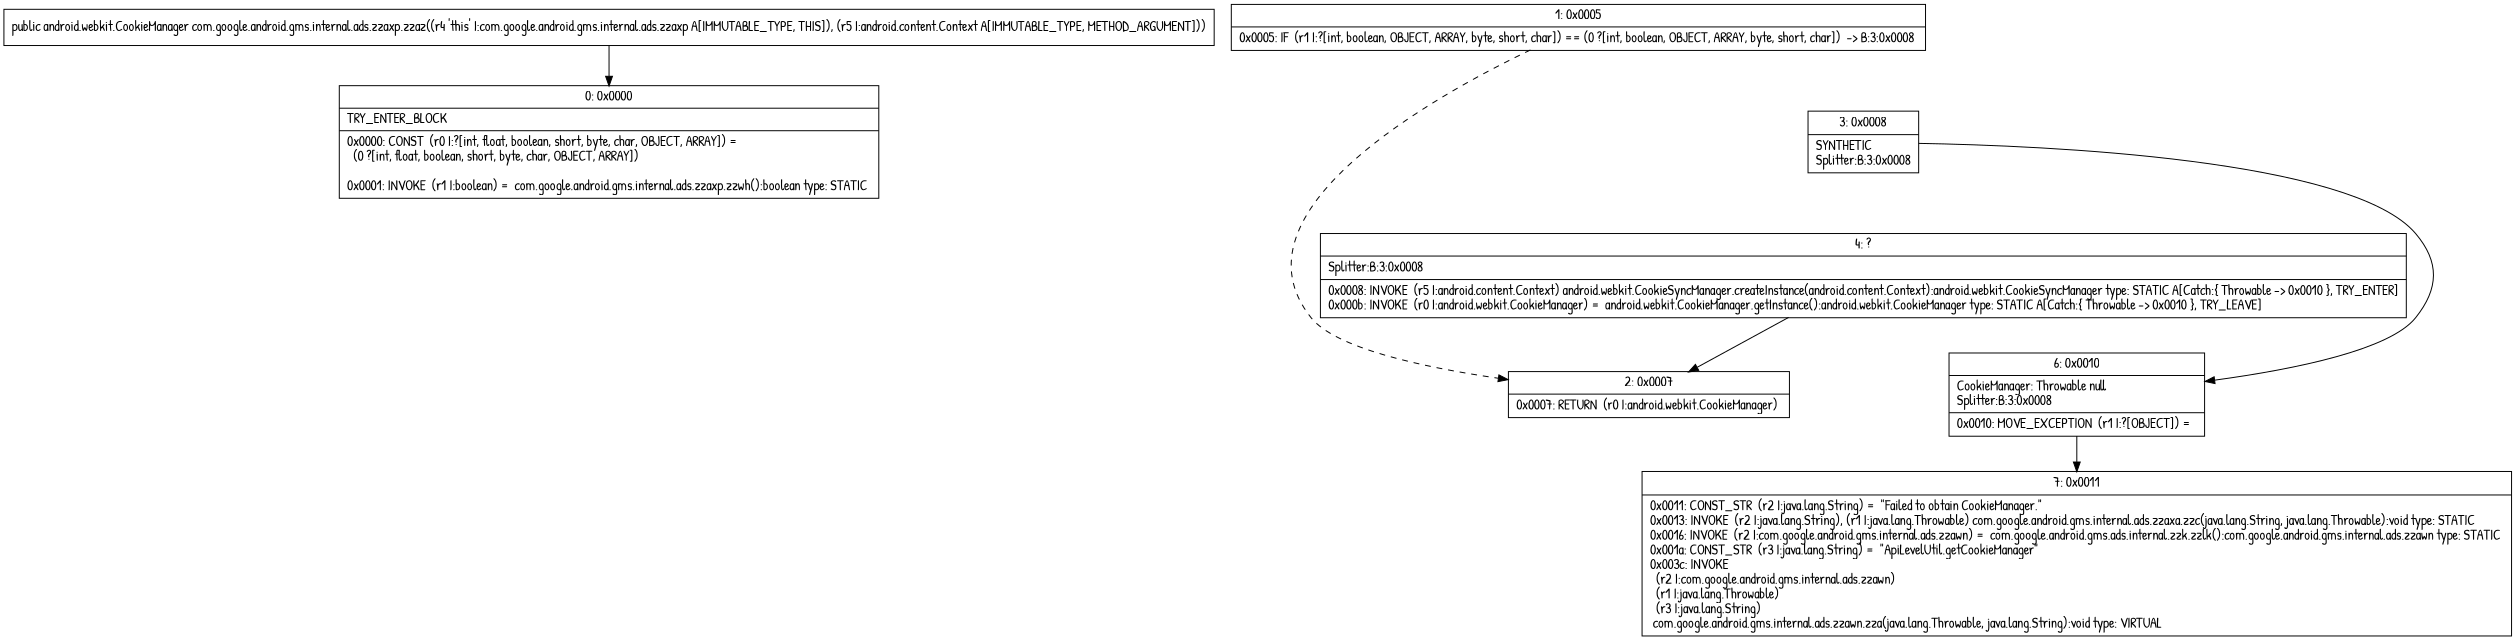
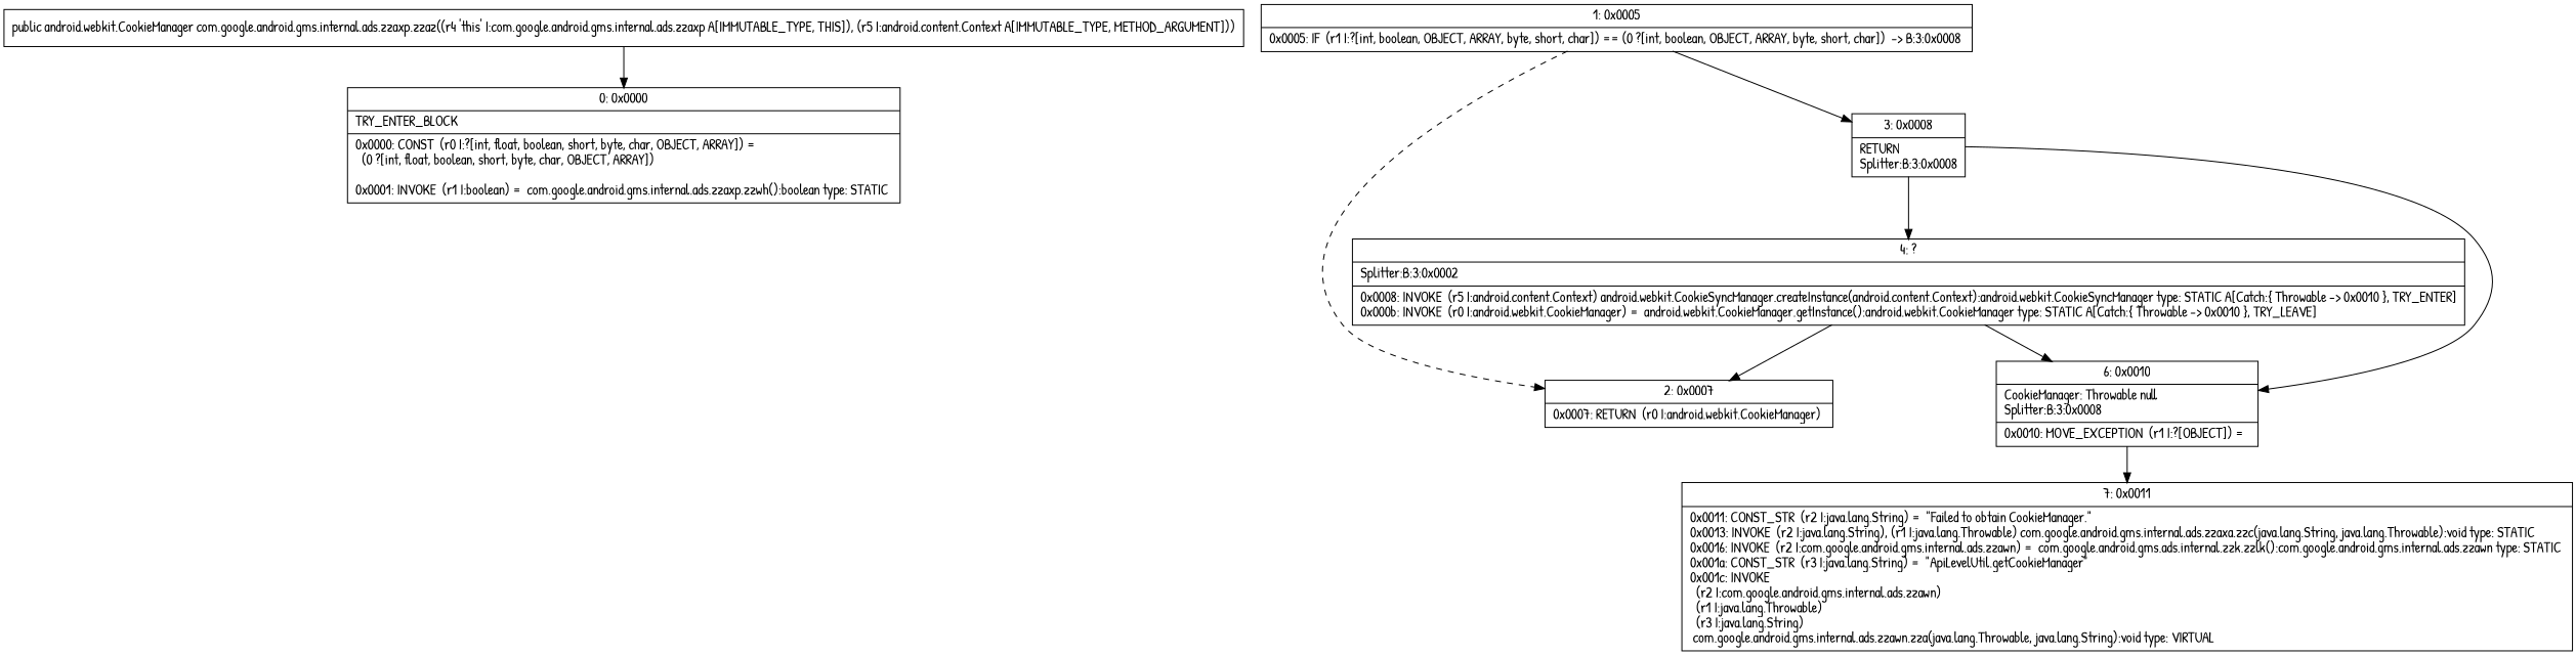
  digraph {
    fontname="Patrick Hand"
    node [fontname="Patrick Hand" shape=record]
    edge [fontname="Patrick Hand"]
    n1 [label="{0\:\ 0x0000|TRY_ENTER_BLOCK\l|0x0000: CONST  (r0 I:?[int, float, boolean, short, byte, char, OBJECT, ARRAY]) = \l  (0 ?[int, float, boolean, short, byte, char, OBJECT, ARRAY])\l \l0x0001: INVOKE  (r1 I:boolean) =  com.google.android.gms.internal.ads.zzaxp.zzwh():boolean type: STATIC \l}"]
    n2 [label="{1\:\ 0x0005|0x0005: IF  (r1 I:?[int, boolean, OBJECT, ARRAY, byte, short, char]) == (0 ?[int, boolean, OBJECT, ARRAY, byte, short, char])  \-\> B:3:0x0008 \l}"]
    n3 [label="{2\:\ 0x0007|0x0007: RETURN  (r0 I:android.webkit.CookieManager) \l}"]
-   n4 [label="{3\:\ 0x0008|SYNTHETIC\lSplitter:B:3:0x0008\l}"]
-   n5 [label="{4\:\ ?|Splitter:B:3:0x0008\l|0x0008: INVOKE  (r5 I:android.content.Context) android.webkit.CookieSyncManager.createInstance(android.content.Context):android.webkit.CookieSyncManager type: STATIC A[Catch:\{ Throwable \-\> 0x0010 \}, TRY_ENTER]\l0x000b: INVOKE  (r0 I:android.webkit.CookieManager) =  android.webkit.CookieManager.getInstance():android.webkit.CookieManager type: STATIC A[Catch:\{ Throwable \-\> 0x0010 \}, TRY_LEAVE]\l}"]
+   n4 [label="{3\:\ 0x0008|RETURN\lSplitter:B:3:0x0008\l}"]
+   n5 [label="{4\:\ ?|Splitter:B:3:0x0002\l|0x0008: INVOKE  (r5 I:android.content.Context) android.webkit.CookieSyncManager.createInstance(android.content.Context):android.webkit.CookieSyncManager type: STATIC A[Catch:\{ Throwable \-\> 0x0010 \}, TRY_ENTER]\l0x000b: INVOKE  (r0 I:android.webkit.CookieManager) =  android.webkit.CookieManager.getInstance():android.webkit.CookieManager type: STATIC A[Catch:\{ Throwable \-\> 0x0010 \}, TRY_LEAVE]\l}"]
    n6 [label="{6\:\ 0x0010|CookieManager: Throwable null\lSplitter:B:3:0x0008\l|0x0010: MOVE_EXCEPTION  (r1 I:?[OBJECT]) =  \l}"]
-   n7 [label="{7\:\ 0x0011|0x0011: CONST_STR  (r2 I:java.lang.String) =  \"Failed to obtain CookieManager.\" \l0x0013: INVOKE  (r2 I:java.lang.String), (r1 I:java.lang.Throwable) com.google.android.gms.internal.ads.zzaxa.zzc(java.lang.String, java.lang.Throwable):void type: STATIC \l0x0016: INVOKE  (r2 I:com.google.android.gms.internal.ads.zzawn) =  com.google.android.gms.ads.internal.zzk.zzlk():com.google.android.gms.internal.ads.zzawn type: STATIC \l0x001a: CONST_STR  (r3 I:java.lang.String) =  \"ApiLevelUtil.getCookieManager\" \l0x003c: INVOKE  \l  (r2 I:com.google.android.gms.internal.ads.zzawn)\l  (r1 I:java.lang.Throwable)\l  (r3 I:java.lang.String)\l com.google.android.gms.internal.ads.zzawn.zza(java.lang.Throwable, java.lang.String):void type: VIRTUAL \l}"]
+   n7 [label="{7\:\ 0x0011|0x0011: CONST_STR  (r2 I:java.lang.String) =  \"Failed to obtain CookieManager.\" \l0x0013: INVOKE  (r2 I:java.lang.String), (r1 I:java.lang.Throwable) com.google.android.gms.internal.ads.zzaxa.zzc(java.lang.String, java.lang.Throwable):void type: STATIC \l0x0016: INVOKE  (r2 I:com.google.android.gms.internal.ads.zzawn) =  com.google.android.gms.ads.internal.zzk.zzlk():com.google.android.gms.internal.ads.zzawn type: STATIC \l0x001a: CONST_STR  (r3 I:java.lang.String) =  \"ApiLevelUtil.getCookieManager\" \l0x001c: INVOKE  \l  (r2 I:com.google.android.gms.internal.ads.zzawn)\l  (r1 I:java.lang.Throwable)\l  (r3 I:java.lang.String)\l com.google.android.gms.internal.ads.zzawn.zza(java.lang.Throwable, java.lang.String):void type: VIRTUAL \l}"]
    n8 [label="{public android.webkit.CookieManager com.google.android.gms.internal.ads.zzaxp.zzaz((r4 'this' I:com.google.android.gms.internal.ads.zzaxp A[IMMUTABLE_TYPE, THIS]), (r5 I:android.content.Context A[IMMUTABLE_TYPE, METHOD_ARGUMENT])) }"]
    n2 -> n3 [style=dashed]
+   n2 -> n4
+   n4 -> n5
    n4 -> n6
    n5 -> n3
+   n5 -> n6
    n6 -> n7
    n8 -> n1
  }
